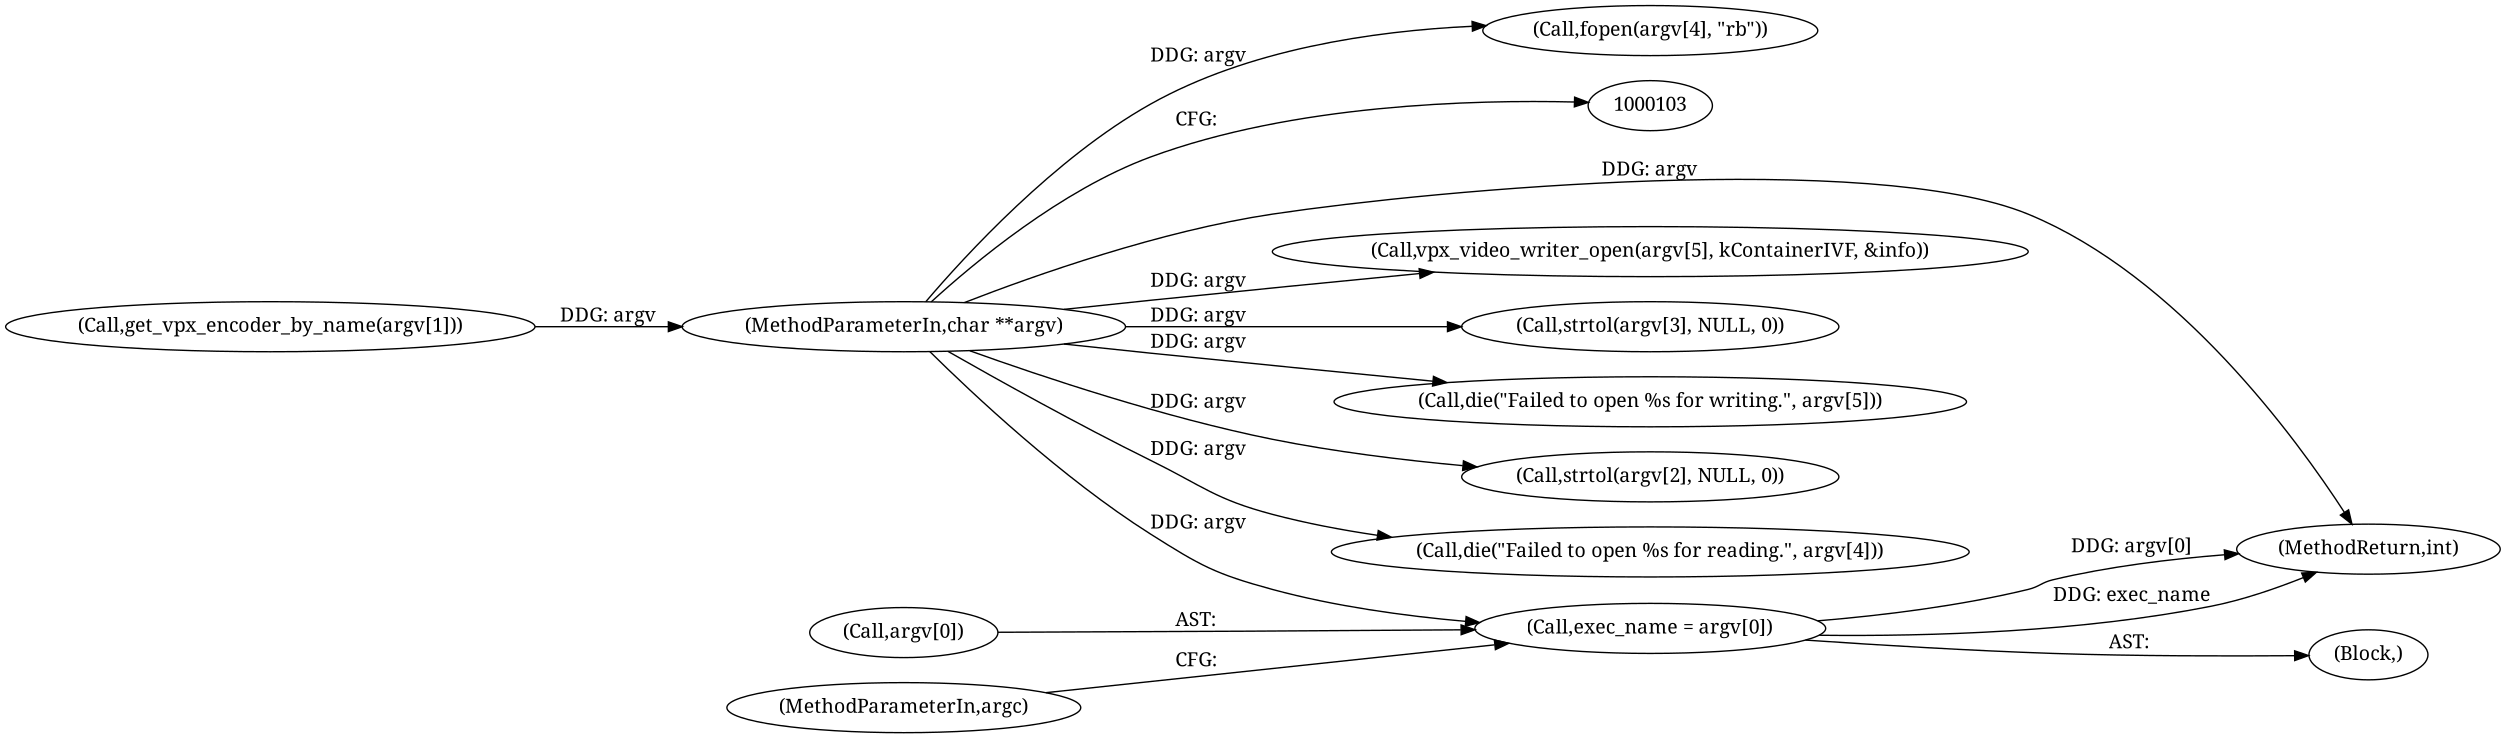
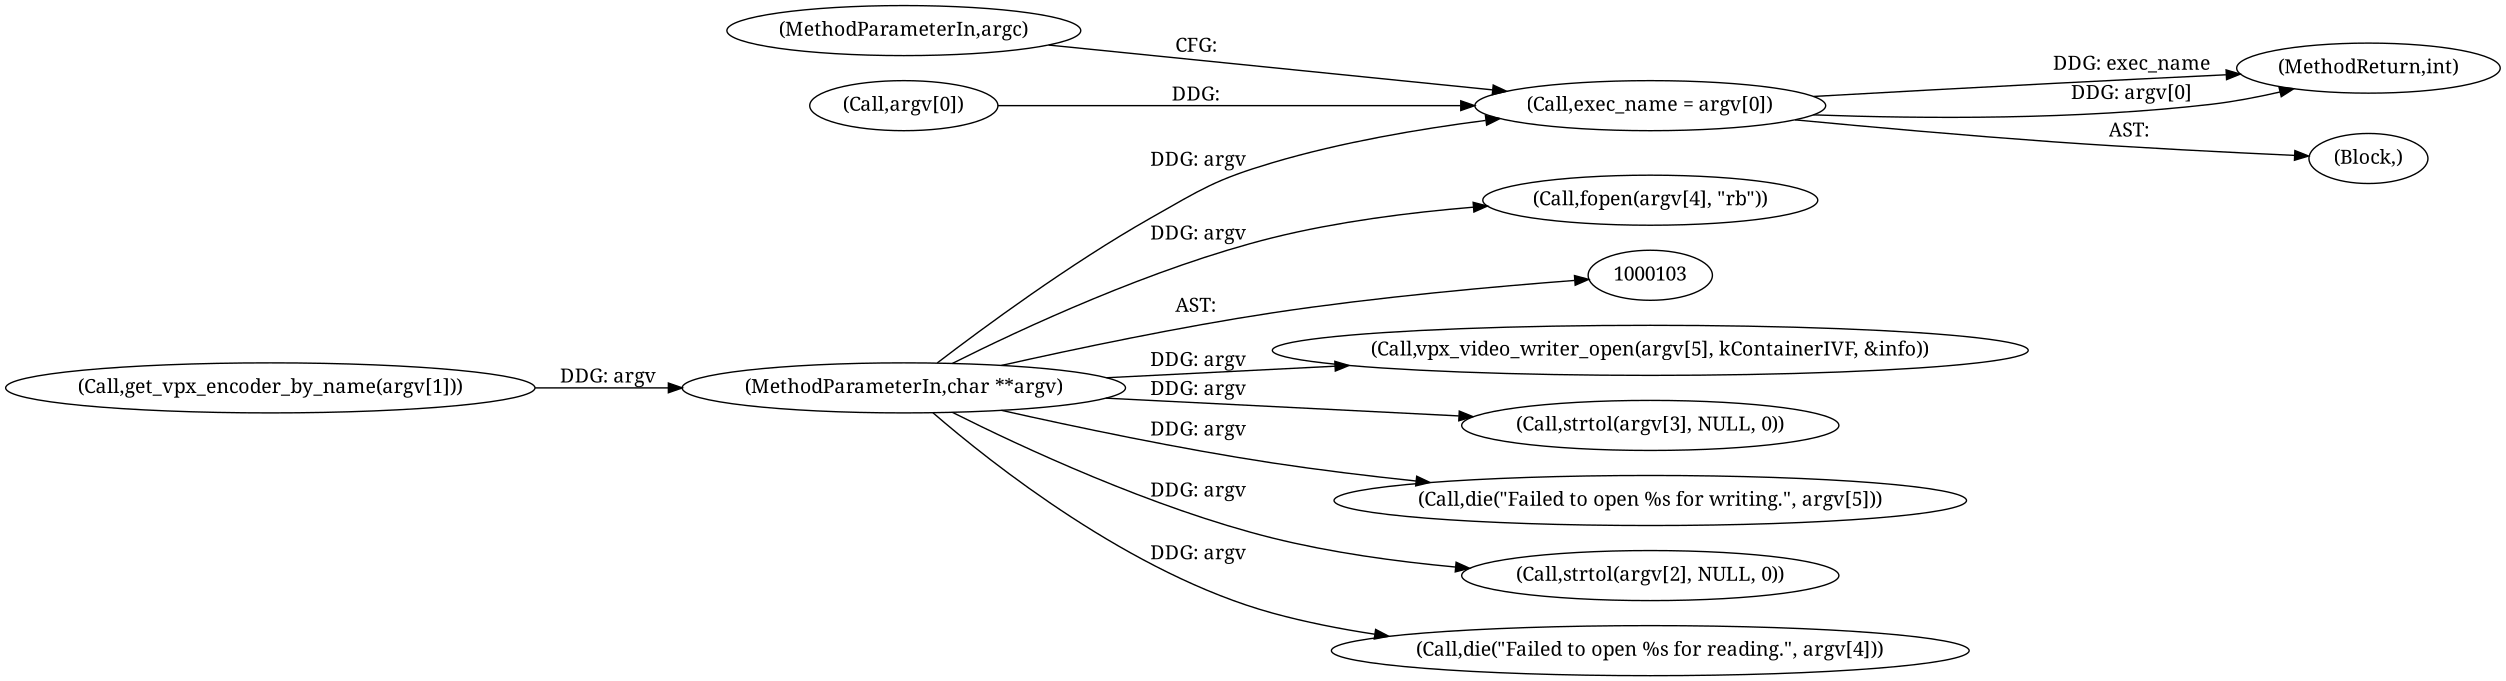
  digraph {
    fontname="Noto Serif"
    rankdir=LR
    node [fontname="Noto Serif"]
    edge [fontname="Noto Serif"]
    n1 [label="(Call,exec_name = argv[0])"]
    n2 [label="(MethodReturn,int)"]
    n3 [label="(Block,)"]
    n4 [label="(Call,argv[0])"]
    n5 [label="(MethodParameterIn,char **argv)"]
    n6 [label="(Call,vpx_video_writer_open(argv[5], kContainerIVF, &info))"]
    n7 [label="(Call,strtol(argv[3], NULL, 0))"]
    n8 [label="(Call,die(\"Failed to open %s for writing.\", argv[5]))"]
    n9 [label="(Call,strtol(argv[2], NULL, 0))"]
    n10 [label="(Call,die(\"Failed to open %s for reading.\", argv[4]))"]
    n11 [label="(Call,fopen(argv[4], \"rb\"))"]
    1000103
    n13 [label="(Call,get_vpx_encoder_by_name(argv[1]))"]
    n14 [label="(MethodParameterIn,argc)"]
    n1 -> n2 [label="DDG: argv[0]"]
    n1 -> n2 [label="DDG: exec_name"]
    n1 -> n3 [label="AST: "]
-   n4 -> n1 [label="AST: "]
+   n4 -> n1 [label="DDG: "]
    n5 -> n1 [label="DDG: argv"]
-   n5 -> n2 [label="DDG: argv"]
    n5 -> n6 [label="DDG: argv"]
    n5 -> n7 [label="DDG: argv"]
    n5 -> n8 [label="DDG: argv"]
    n5 -> n9 [label="DDG: argv"]
    n5 -> n10 [label="DDG: argv"]
    n5 -> n11 [label="DDG: argv"]
-   n5 -> 1000103 [label="CFG: "]
+   n5 -> 1000103 [label="AST: "]
    n13 -> n5 [label="DDG: argv"]
    n14 -> n1 [label="CFG: "]
  }
